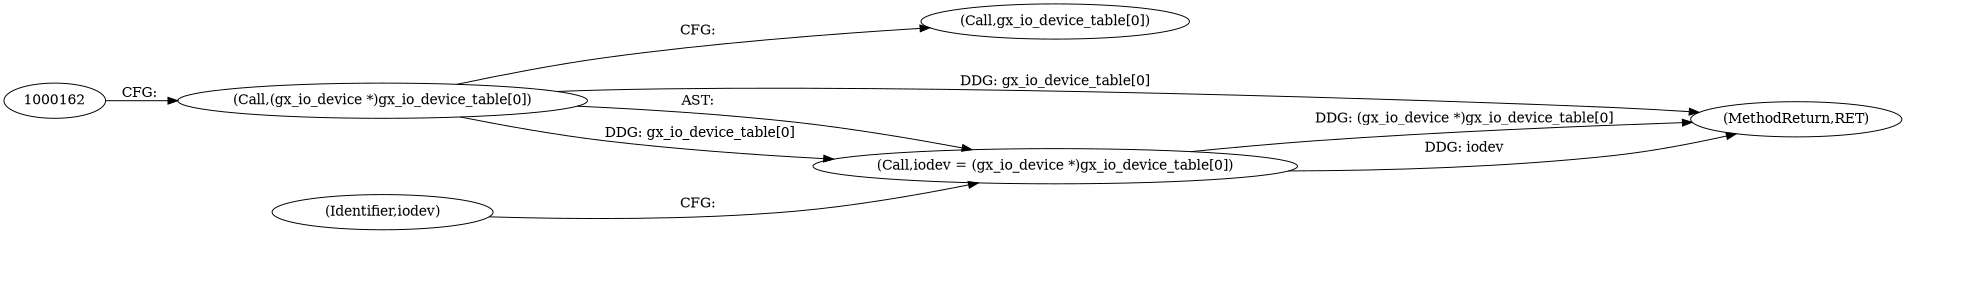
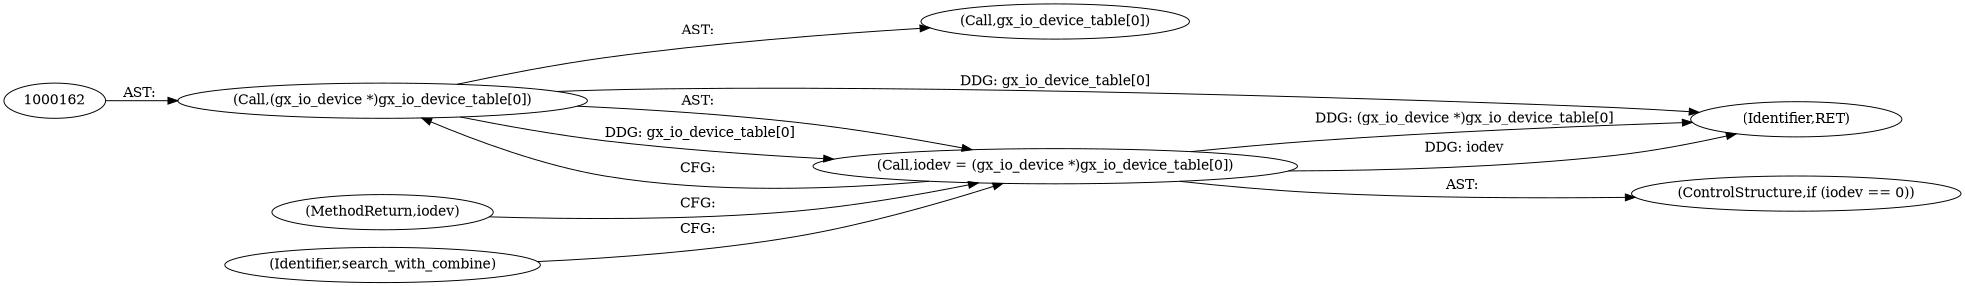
  digraph {
    rankdir=LR
    n1 [label="(Call,(gx_io_device *)gx_io_device_table[0])"]
    n2 [label="(Call,iodev = (gx_io_device *)gx_io_device_table[0])"]
-   n3 [label="(MethodReturn,RET)"]
+   n3 [label="(Identifier,RET)"]
    n4 [label="(Call,gx_io_device_table[0])"]
-   n6 [label="(Identifier,iodev)"]
+   n5 [label="(ControlStructure,if (iodev == 0))"]
+   n6 [label="(MethodReturn,iodev)"]
+   n7 [label="(Identifier,search_with_combine)"]
    1000162
    n1 -> n2 [label="AST: "]
    n1 -> n2 [label="DDG: gx_io_device_table[0]"]
    n1 -> n3 [label="DDG: gx_io_device_table[0]"]
-   n1 -> n4 [label="CFG: "]
+   n1 -> n4 [label="AST: "]
+   n2 -> n1 [label="CFG: "]
    n2 -> n3 [label="DDG: iodev"]
    n2 -> n3 [label="DDG: (gx_io_device *)gx_io_device_table[0]"]
+   n2 -> n5 [label="AST: "]
    n6 -> n2 [label="CFG: "]
-   1000162 -> n1 [label="CFG: "]
+   n7 -> n2 [label="CFG: "]
+   1000162 -> n1 [label="AST: "]
  }
